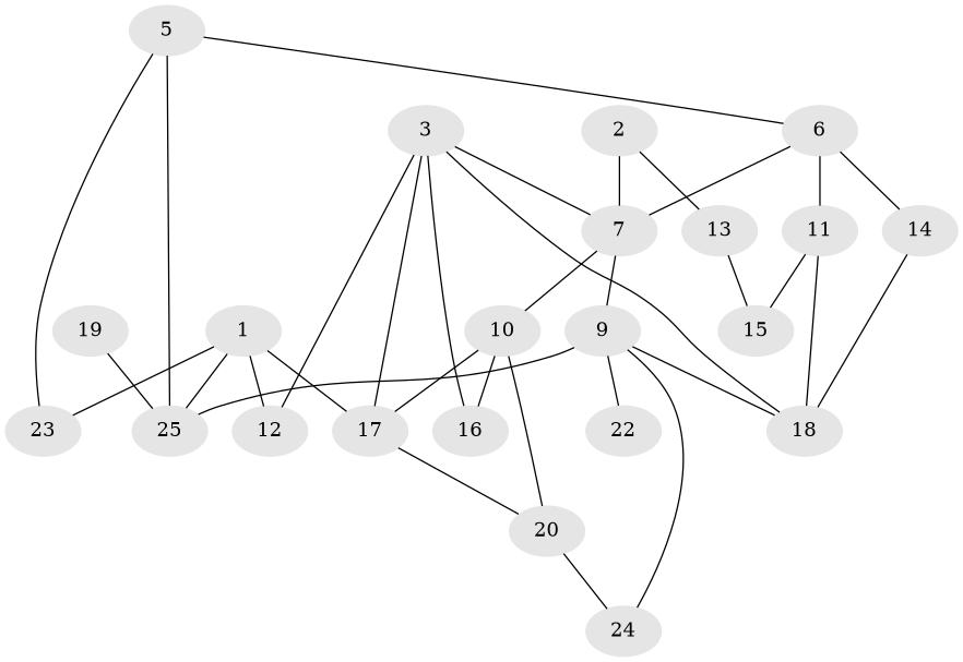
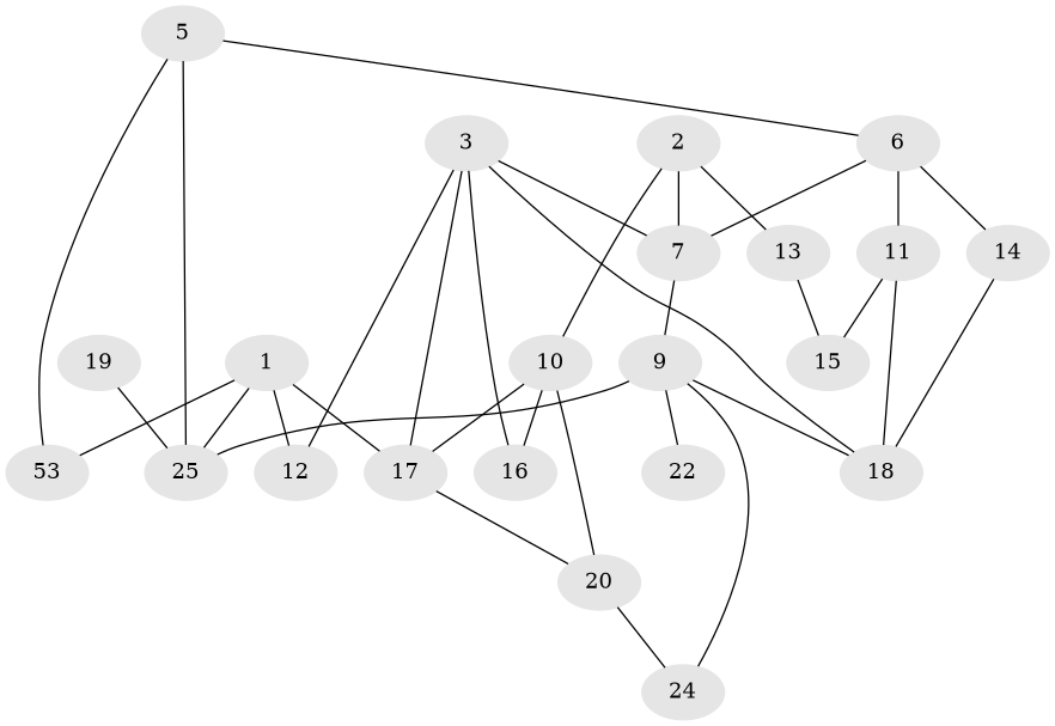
  graph {
    node [color=gray90 style=filled]
    edge [weight=1.0]
    1
    12
    17
-   23
+   23 [label=53]
    25
    20
    2
    7
    10
    13
    9
    16
    15
    3
    18
    5
    6
    11
    14
    22
    24
    19
    1 -- 12
    1 -- 17
    1 -- 23
    1 -- 25 [weight=2.0]
    17 -- 20
    20 -- 24
    2 -- 7
-   7 -- 10
+   2 -- 10
    2 -- 13
    7 -- 9
    10 -- 17 [weight=2.0]
    10 -- 20
    10 -- 16
    13 -- 15
    9 -- 25
    9 -- 18
    9 -- 22
    9 -- 24
    3 -- 12
    3 -- 17
    3 -- 7
    3 -- 16
    3 -- 18
    5 -- 23
    5 -- 25
    5 -- 6
    6 -- 7
    6 -- 11
    6 -- 14 [weight=2.0]
    11 -- 15
    11 -- 18
    14 -- 18
    19 -- 25
  }
